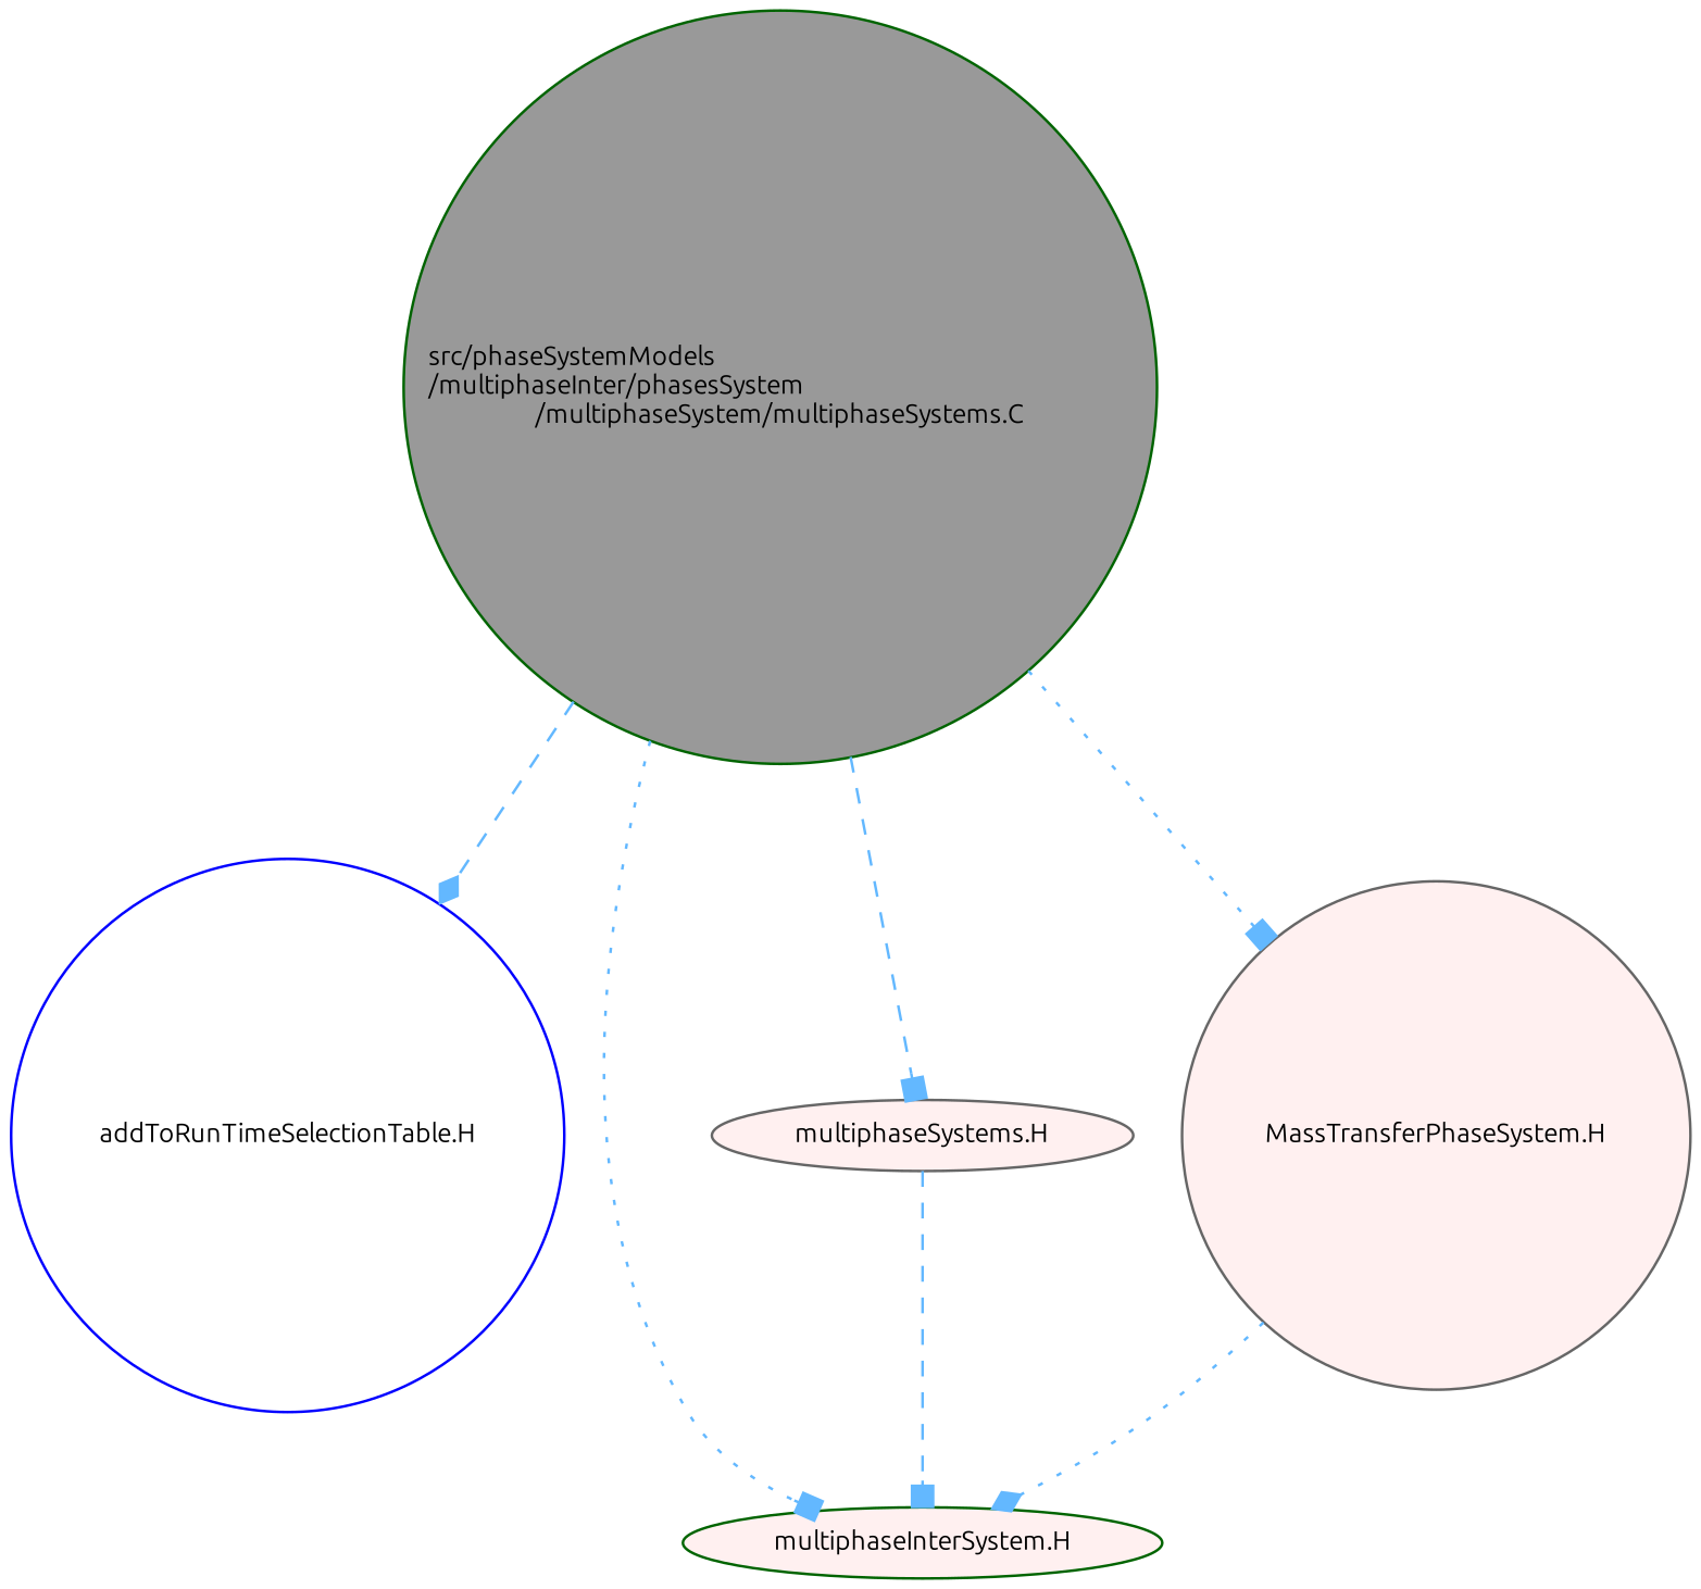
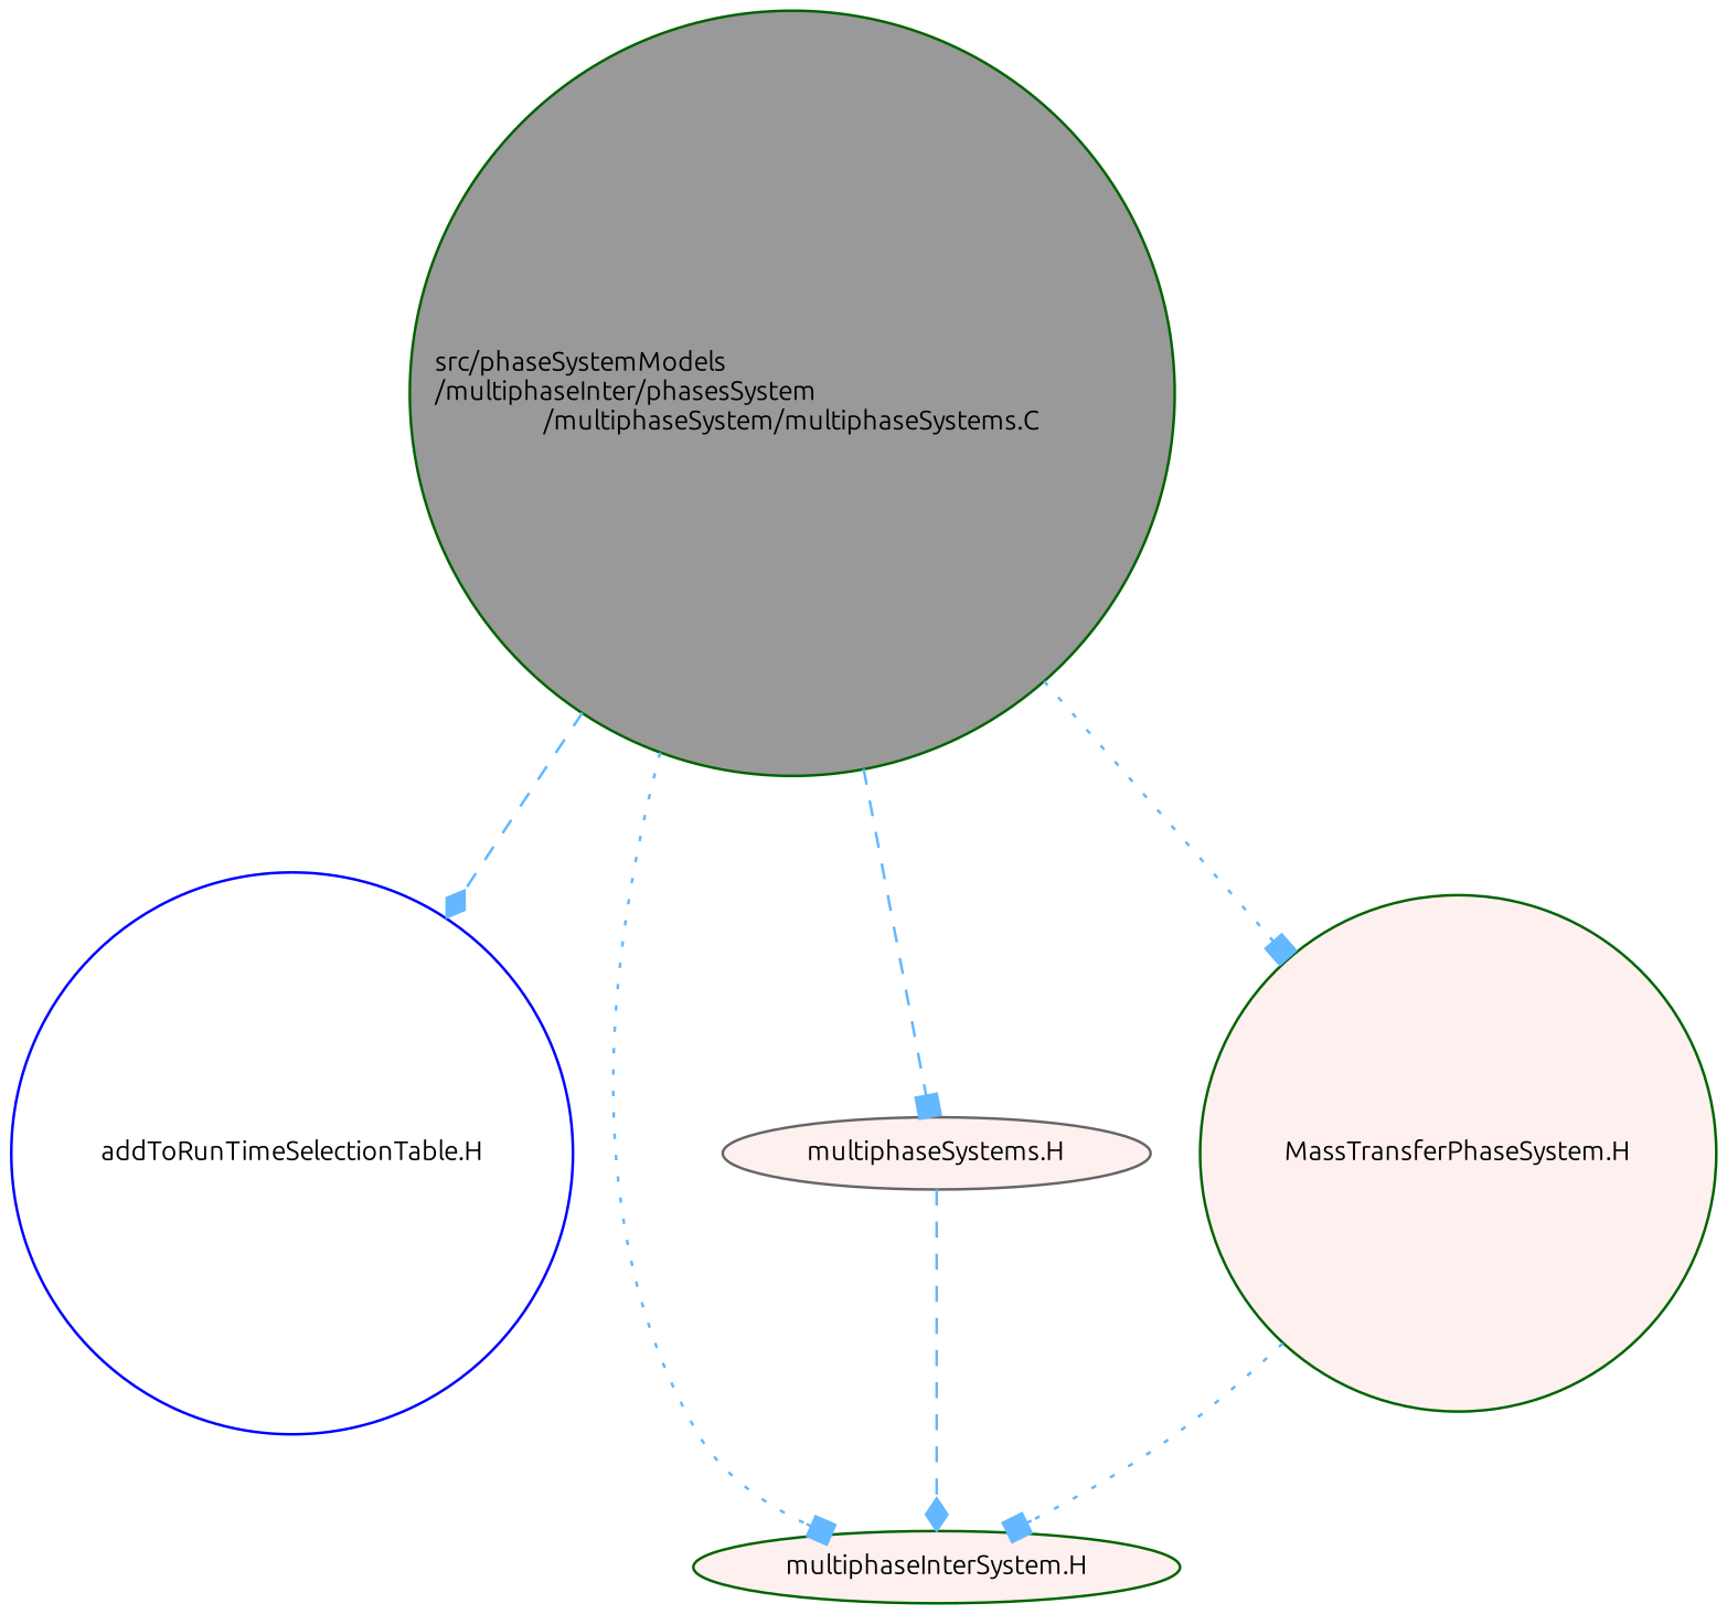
  digraph {
    fontname=Ubuntu
    node [color=darkgreen fillcolor="#FFF0F0" fontname=Ubuntu fontsize=10 shape=circle style=filled]
    edge [arrowhead=box color=steelblue1 fontname=Ubuntu fontsize=10 labelfontname=Helvetica labelfontsize=10 style=dashed]
    n1 [fillcolor=grey60 fontcolor=black height=0.2 label="src/phaseSystemModels\l/multiphaseInter/phasesSystem\l/multiphaseSystem/multiphaseSystems.C" width=0.4]
    n2 [color=blue fillcolor=white height=0.2 label="addToRunTimeSelectionTable.H" width=0.4]
    n3 [height=0.2 label="multiphaseInterSystem.H" shape=ellipse width=0.4]
    n4 [color=gray40 height=0.2 label="multiphaseSystems.H" shape=ellipse width=0.4]
-   n5 [color=gray40 height=0.2 label="MassTransferPhaseSystem.H" width=0.4]
+   n5 [height=0.2 label="MassTransferPhaseSystem.H" width=0.4]
    n1 -> n2 [arrowhead=diamond]
    n1 -> n3 [style=dotted]
    n1 -> n4
    n1 -> n5 [style=dotted]
-   n4 -> n3
-   n5 -> n3 [arrowhead=diamond style=dotted]
+   n4 -> n3 [arrowhead=diamond]
+   n5 -> n3 [style=dotted]
  }
